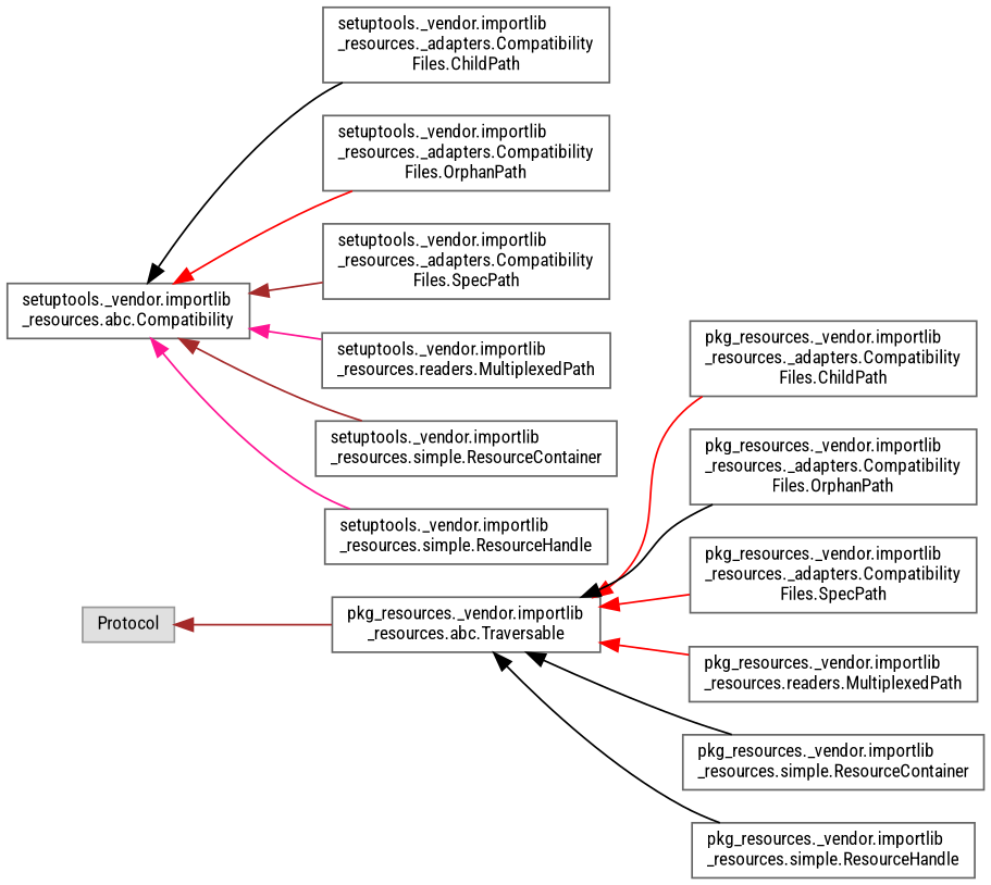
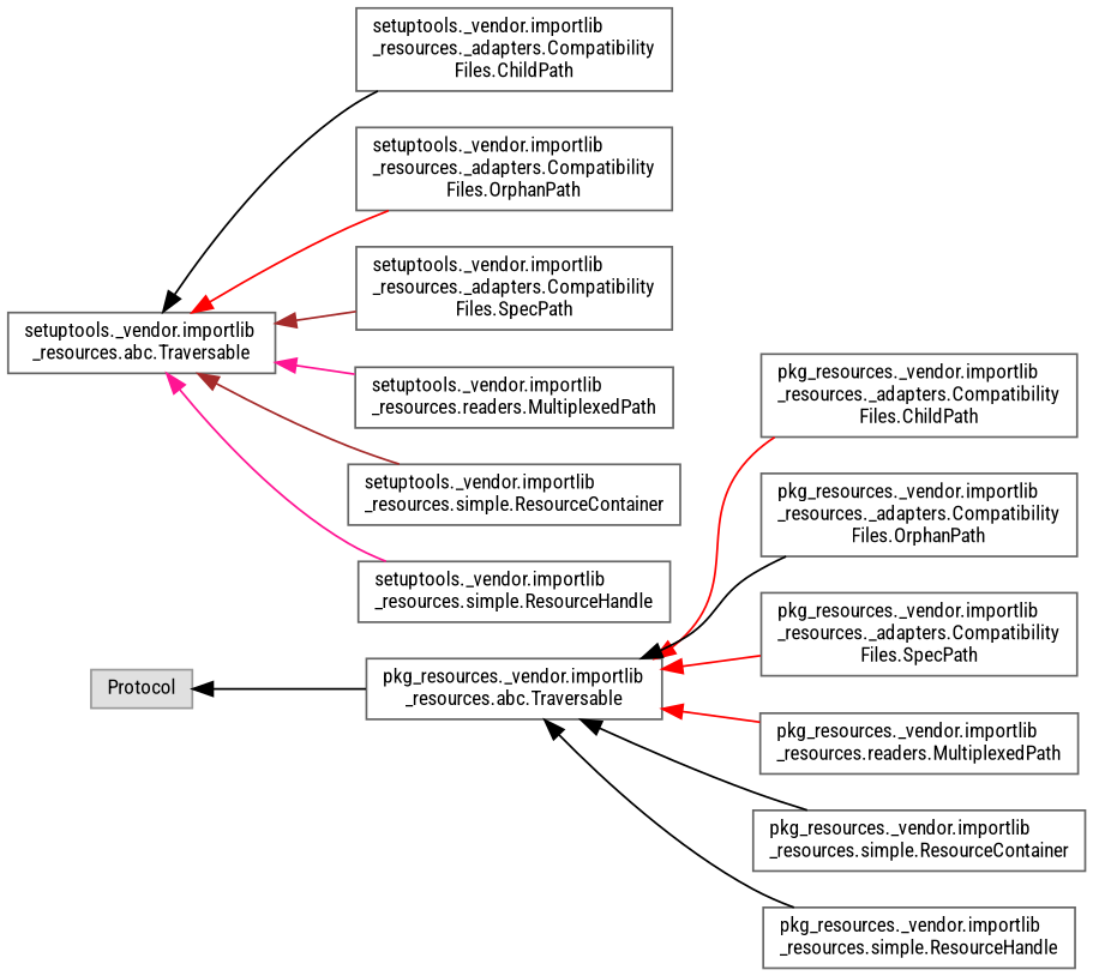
  digraph {
    fontname="Roboto Condensed"
    rankdir=LR
    node [color=grey40 fillcolor=white fontname="Roboto Condensed" fontsize=10 shape=box style=filled]
    edge [color=red dir=back fontname="Roboto Condensed" fontsize=10 labelfontname=Helvetica labelfontsize=10 style=solid]
    n1 [color=grey60 fillcolor="#E0E0E0" height=0.2 label=Protocol width=0.4]
    n2 [height=0.2 label="pkg_resources._vendor.importlib\l_resources.abc.Traversable" width=0.4]
    n3 [height=0.2 label="pkg_resources._vendor.importlib\l_resources._adapters.Compatibility\lFiles.ChildPath" width=0.4]
    n4 [height=0.2 label="pkg_resources._vendor.importlib\l_resources._adapters.Compatibility\lFiles.OrphanPath" width=0.4]
    n5 [height=0.2 label="pkg_resources._vendor.importlib\l_resources._adapters.Compatibility\lFiles.SpecPath" width=0.4]
    n6 [height=0.2 label="pkg_resources._vendor.importlib\l_resources.readers.MultiplexedPath" width=0.4]
    n7 [height=0.2 label="pkg_resources._vendor.importlib\l_resources.simple.ResourceContainer" width=0.4]
    n8 [height=0.2 label="pkg_resources._vendor.importlib\l_resources.simple.ResourceHandle" width=0.4]
-   n9 [height=0.2 label="setuptools._vendor.importlib\l_resources.abc.Compatibility" width=0.4]
+   n9 [height=0.2 label="setuptools._vendor.importlib\l_resources.abc.Traversable" width=0.4]
    n10 [height=0.2 label="setuptools._vendor.importlib\l_resources._adapters.Compatibility\lFiles.ChildPath" width=0.4]
    n11 [height=0.2 label="setuptools._vendor.importlib\l_resources._adapters.Compatibility\lFiles.OrphanPath" width=0.4]
    n12 [height=0.2 label="setuptools._vendor.importlib\l_resources._adapters.Compatibility\lFiles.SpecPath" width=0.4]
    n13 [height=0.2 label="setuptools._vendor.importlib\l_resources.readers.MultiplexedPath" width=0.4]
    n14 [height=0.2 label="setuptools._vendor.importlib\l_resources.simple.ResourceContainer" width=0.4]
    n15 [height=0.2 label="setuptools._vendor.importlib\l_resources.simple.ResourceHandle" width=0.4]
-   n1 -> n2 [color=brown]
+   n1 -> n2 [color=black]
    n2 -> n3
    n2 -> n4 [color=black]
    n2 -> n5
    n2 -> n6
    n2 -> n7 [color=black]
    n2 -> n8 [color=black]
    n9 -> n10 [color=black]
    n9 -> n11
    n9 -> n12 [color=brown]
    n9 -> n13 [color=deeppink]
    n9 -> n14 [color=brown]
    n9 -> n15 [color=deeppink]
  }
